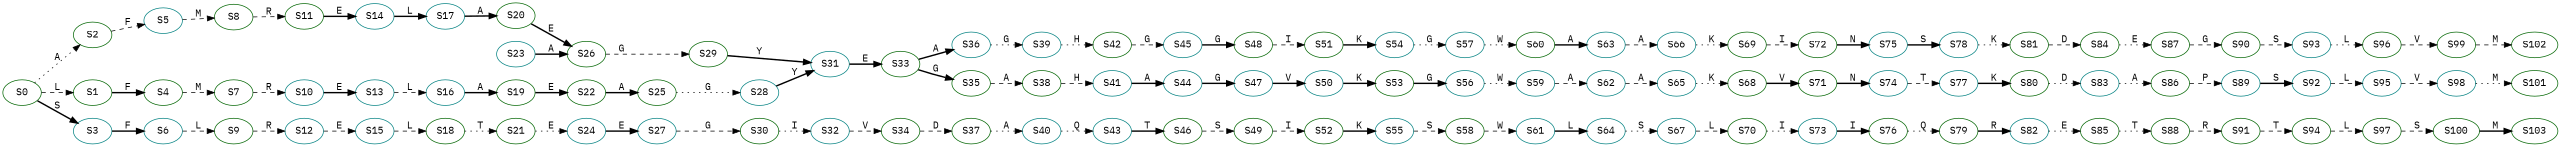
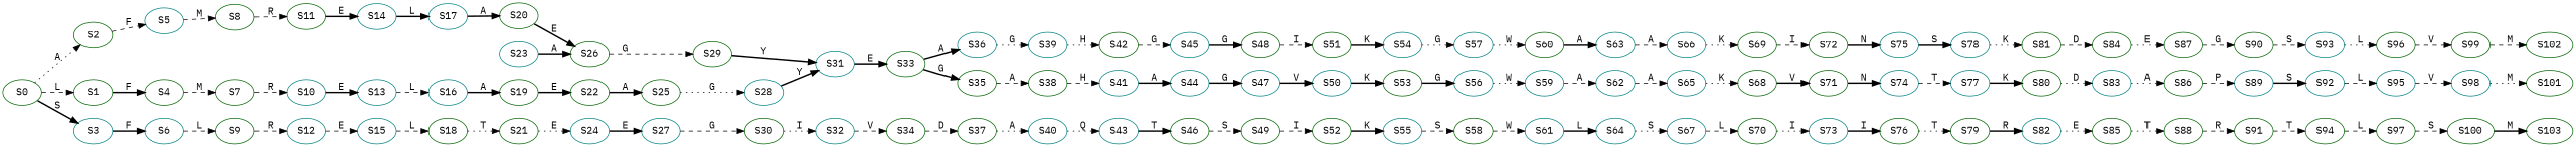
  strict digraph {
    fontname="IBM Plex Mono"
    rankdir=LR
    node [color=darkgreen fontname="IBM Plex Mono"]
    edge [fontname="IBM Plex Mono" style=dashed]
    S0
    S1
    S2
    S3 [color=teal]
    S4
    S5 [color=teal]
    S6 [color=teal]
    S7
    S8
    S9
    S10 [color=teal]
    S11
    S12 [color=teal]
    S13 [color=teal]
    S14 [color=teal]
    S15 [color=teal]
    S16 [color=teal]
    S17 [color=teal]
    S18
    S19
    S20
    S21
    S22
    S26
    S24 [color=teal]
    S25
    S23 [color=teal]
    S27 [color=teal]
    S28 [color=teal]
    S29
    S30
    S31 [color=teal]
    S32 [color=teal]
    S33
    S34
    S35
    S36 [color=teal]
    S37
    S38
    S39 [color=teal]
    S40 [color=teal]
    S41 [color=teal]
    S42
    S43 [color=teal]
    S44 [color=teal]
    S45 [color=teal]
    S46
    S47 [color=teal]
    S48
    S49
    S50 [color=teal]
    S51
    S52
    S53
    S54 [color=teal]
    S55 [color=teal]
    S56 [color=teal]
    S57 [color=teal]
    S58
    S59 [color=teal]
    S60
    S61 [color=teal]
    S62 [color=teal]
    S63 [color=teal]
    S64 [color=teal]
    S65 [color=teal]
    S66 [color=teal]
    S67 [color=teal]
    S68
    S69
    S70
    S71
    S72
    S73 [color=teal]
    S74 [color=teal]
    S75 [color=teal]
    S76
    S77 [color=teal]
    S78 [color=teal]
    S79
    S80
    S81
    S82 [color=teal]
    S83 [color=teal]
    S84
    S85
    S86
    S87
    S88
    S89 [color=teal]
    S90
    S91
    S92 [color=teal]
    S93 [color=teal]
    S94
    S95 [color=teal]
    S96
    S97
    S98 [color=teal]
    S99
    S100
    S101
    S102
    S103
    S0 -> S1 [label=L]
    S0 -> S2 [label=A style=dotted]
    S0 -> S3 [label=S style=bold]
    S1 -> S4 [label=F style=bold]
    S2 -> S5 [label=F]
    S3 -> S6 [label=F style=bold]
    S4 -> S7 [label=M]
    S5 -> S8 [label=M]
    S6 -> S9 [label=L]
    S7 -> S10 [label=R]
    S8 -> S11 [label=R]
    S9 -> S12 [label=R]
    S10 -> S13 [label=E style=bold]
    S11 -> S14 [label=E style=bold]
    S12 -> S15 [label=E]
    S13 -> S16 [label=L]
    S14 -> S17 [label=L style=bold]
    S15 -> S18 [label=L]
    S16 -> S19 [label=A style=bold]
    S17 -> S20 [label=A style=bold]
    S18 -> S21 [label=T style=dotted]
    S19 -> S22 [label=E style=bold]
    S20 -> S26 [label=E style=bold]
    S21 -> S24 [label=E style=dotted]
    S22 -> S25 [label=A style=bold]
    S26 -> S29 [label=G]
    S24 -> S27 [label=E style=bold]
    S25 -> S28 [label=G style=dotted]
    S23 -> S26 [label=A style=bold]
    S27 -> S30 [label=G]
    S28 -> S31 [label=Y style=bold]
    S29 -> S31 [label=Y style=bold]
    S30 -> S32 [label=I style=dotted]
    S31 -> S33 [label=E style=bold]
    S32 -> S34 [label=V]
    S33 -> S35 [label=G style=bold]
    S33 -> S36 [label=A style=bold]
    S34 -> S37 [label=D]
    S35 -> S38 [label=A]
    S36 -> S39 [label=G style=dotted]
    S37 -> S40 [label=A style=dotted]
    S38 -> S41 [label=H]
    S39 -> S42 [label=H style=dotted]
    S40 -> S43 [label=Q style=dotted]
    S41 -> S44 [label=A style=bold]
    S42 -> S45 [label=G]
    S43 -> S46 [label=T style=bold]
    S44 -> S47 [label=G style=bold]
    S45 -> S48 [label=G style=bold]
    S46 -> S49 [label=S]
    S47 -> S50 [label=V style=bold]
    S48 -> S51 [label=I]
    S49 -> S52 [label=I]
    S50 -> S53 [label=K style=bold]
    S51 -> S54 [label=K style=bold]
    S52 -> S55 [label=K style=bold]
    S53 -> S56 [label=G style=bold]
    S54 -> S57 [label=G style=dotted]
    S55 -> S58 [label=S]
    S56 -> S59 [label=W style=dotted]
    S57 -> S60 [label=W style=dotted]
    S58 -> S61 [label=W]
    S59 -> S62 [label=A]
    S60 -> S63 [label=A style=bold]
    S61 -> S64 [label=L style=bold]
    S62 -> S65 [label=A]
    S63 -> S66 [label=A]
    S64 -> S67 [label=S style=dotted]
    S65 -> S68 [label=K style=dotted]
    S66 -> S69 [label=K style=dotted]
    S67 -> S70 [label=L]
    S68 -> S71 [label=V style=bold]
    S69 -> S72 [label=I]
    S70 -> S73 [label=I style=dotted]
    S71 -> S74 [label=N style=bold]
    S72 -> S75 [label=N style=bold]
    S73 -> S76 [label=I style=bold]
    S74 -> S77 [label=T]
    S75 -> S78 [label=S style=bold]
-   S76 -> S79 [label=Q style=dotted]
+   S76 -> S79 [label=T style=dotted]
    S77 -> S80 [label=K style=bold]
    S78 -> S81 [label=K style=dotted]
    S79 -> S82 [label=R style=bold]
    S80 -> S83 [label=D style=dotted]
    S81 -> S84 [label=D]
    S82 -> S85 [label=E style=dotted]
    S83 -> S86 [label=A style=dotted]
    S84 -> S87 [label=E style=dotted]
    S85 -> S88 [label=T style=dotted]
    S86 -> S89 [label=P]
    S87 -> S90 [label=G]
    S88 -> S91 [label=R]
    S89 -> S92 [label=S style=bold]
    S90 -> S93 [label=S]
    S91 -> S94 [label=T]
    S92 -> S95 [label=L]
    S93 -> S96 [label=L style=dotted]
    S94 -> S97 [label=L]
    S95 -> S98 [label=V]
    S96 -> S99 [label=V]
    S97 -> S100 [label=S]
    S98 -> S101 [label=M style=dotted]
    S99 -> S102 [label=M]
    S100 -> S103 [label=M style=bold]
  }
